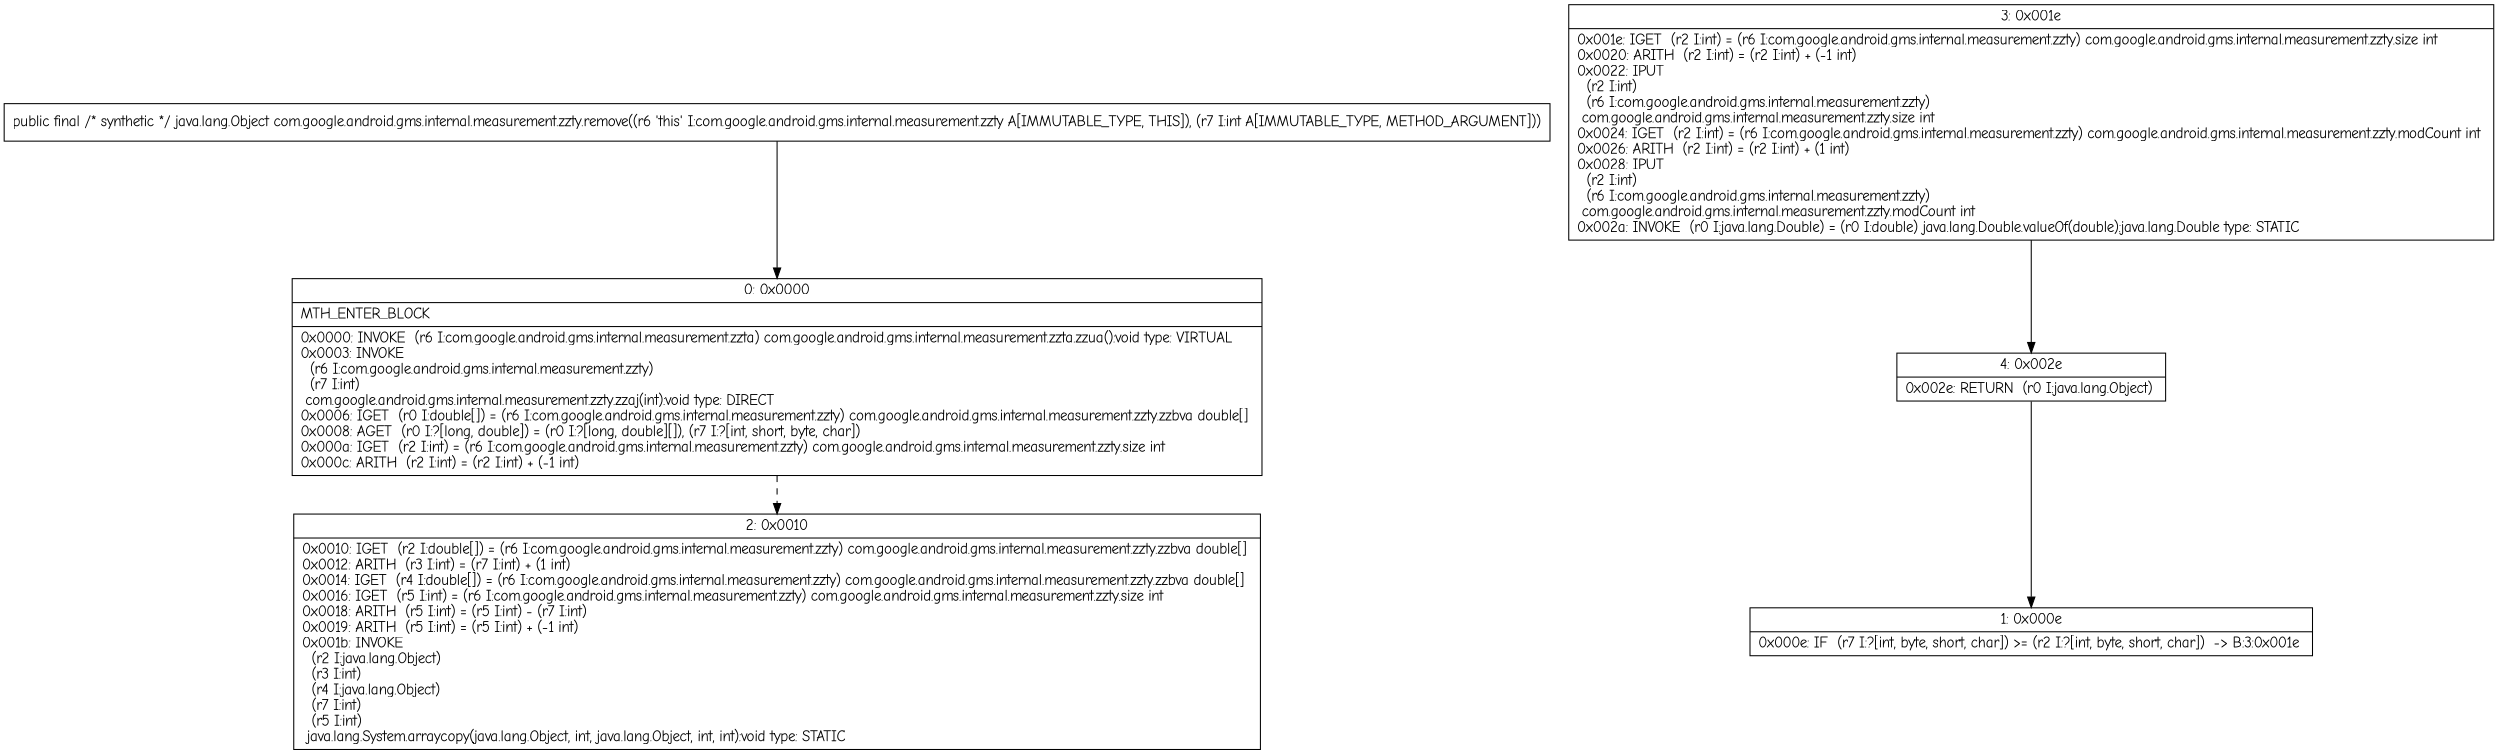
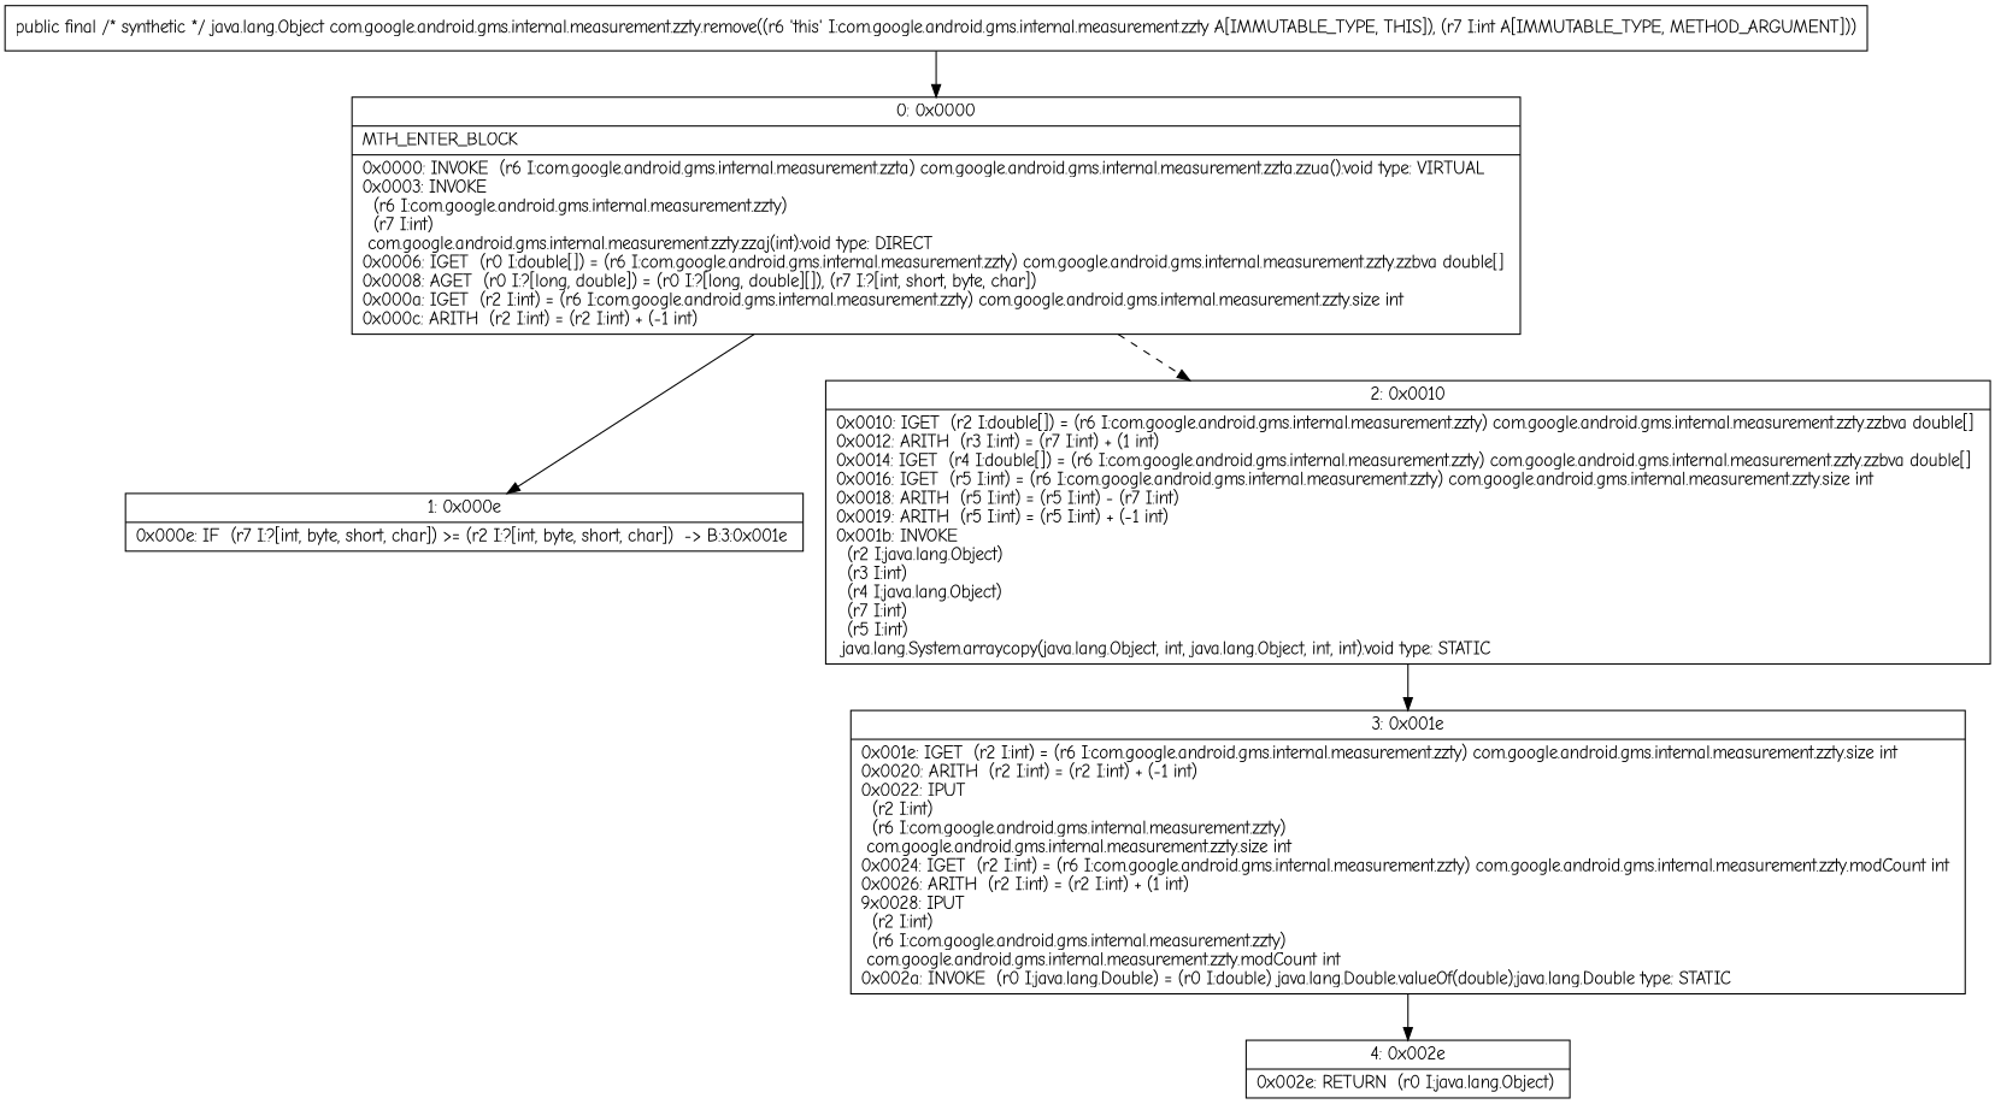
  digraph {
    fontname="Comic Neue"
    node [fontname="Comic Neue" shape=record]
    edge [fontname="Comic Neue"]
    n1 [label="{0\:\ 0x0000|MTH_ENTER_BLOCK\l|0x0000: INVOKE  (r6 I:com.google.android.gms.internal.measurement.zzta) com.google.android.gms.internal.measurement.zzta.zzua():void type: VIRTUAL \l0x0003: INVOKE  \l  (r6 I:com.google.android.gms.internal.measurement.zzty)\l  (r7 I:int)\l com.google.android.gms.internal.measurement.zzty.zzaj(int):void type: DIRECT \l0x0006: IGET  (r0 I:double[]) = (r6 I:com.google.android.gms.internal.measurement.zzty) com.google.android.gms.internal.measurement.zzty.zzbva double[] \l0x0008: AGET  (r0 I:?[long, double]) = (r0 I:?[long, double][]), (r7 I:?[int, short, byte, char]) \l0x000a: IGET  (r2 I:int) = (r6 I:com.google.android.gms.internal.measurement.zzty) com.google.android.gms.internal.measurement.zzty.size int \l0x000c: ARITH  (r2 I:int) = (r2 I:int) + (\-1 int) \l}"]
    n2 [label="{1\:\ 0x000e|0x000e: IF  (r7 I:?[int, byte, short, char]) \>= (r2 I:?[int, byte, short, char])  \-\> B:3:0x001e \l}"]
    n3 [label="{2\:\ 0x0010|0x0010: IGET  (r2 I:double[]) = (r6 I:com.google.android.gms.internal.measurement.zzty) com.google.android.gms.internal.measurement.zzty.zzbva double[] \l0x0012: ARITH  (r3 I:int) = (r7 I:int) + (1 int) \l0x0014: IGET  (r4 I:double[]) = (r6 I:com.google.android.gms.internal.measurement.zzty) com.google.android.gms.internal.measurement.zzty.zzbva double[] \l0x0016: IGET  (r5 I:int) = (r6 I:com.google.android.gms.internal.measurement.zzty) com.google.android.gms.internal.measurement.zzty.size int \l0x0018: ARITH  (r5 I:int) = (r5 I:int) \- (r7 I:int) \l0x0019: ARITH  (r5 I:int) = (r5 I:int) + (\-1 int) \l0x001b: INVOKE  \l  (r2 I:java.lang.Object)\l  (r3 I:int)\l  (r4 I:java.lang.Object)\l  (r7 I:int)\l  (r5 I:int)\l java.lang.System.arraycopy(java.lang.Object, int, java.lang.Object, int, int):void type: STATIC \l}"]
-   n4 [label="{3\:\ 0x001e|0x001e: IGET  (r2 I:int) = (r6 I:com.google.android.gms.internal.measurement.zzty) com.google.android.gms.internal.measurement.zzty.size int \l0x0020: ARITH  (r2 I:int) = (r2 I:int) + (\-1 int) \l0x0022: IPUT  \l  (r2 I:int)\l  (r6 I:com.google.android.gms.internal.measurement.zzty)\l com.google.android.gms.internal.measurement.zzty.size int \l0x0024: IGET  (r2 I:int) = (r6 I:com.google.android.gms.internal.measurement.zzty) com.google.android.gms.internal.measurement.zzty.modCount int \l0x0026: ARITH  (r2 I:int) = (r2 I:int) + (1 int) \l0x0028: IPUT  \l  (r2 I:int)\l  (r6 I:com.google.android.gms.internal.measurement.zzty)\l com.google.android.gms.internal.measurement.zzty.modCount int \l0x002a: INVOKE  (r0 I:java.lang.Double) = (r0 I:double) java.lang.Double.valueOf(double):java.lang.Double type: STATIC \l}"]
+   n4 [label="{3\:\ 0x001e|0x001e: IGET  (r2 I:int) = (r6 I:com.google.android.gms.internal.measurement.zzty) com.google.android.gms.internal.measurement.zzty.size int \l0x0020: ARITH  (r2 I:int) = (r2 I:int) + (\-1 int) \l0x0022: IPUT  \l  (r2 I:int)\l  (r6 I:com.google.android.gms.internal.measurement.zzty)\l com.google.android.gms.internal.measurement.zzty.size int \l0x0024: IGET  (r2 I:int) = (r6 I:com.google.android.gms.internal.measurement.zzty) com.google.android.gms.internal.measurement.zzty.modCount int \l0x0026: ARITH  (r2 I:int) = (r2 I:int) + (1 int) \l9x0028: IPUT  \l  (r2 I:int)\l  (r6 I:com.google.android.gms.internal.measurement.zzty)\l com.google.android.gms.internal.measurement.zzty.modCount int \l0x002a: INVOKE  (r0 I:java.lang.Double) = (r0 I:double) java.lang.Double.valueOf(double):java.lang.Double type: STATIC \l}"]
    n5 [label="{4\:\ 0x002e|0x002e: RETURN  (r0 I:java.lang.Object) \l}"]
    n6 [label="{public final \/* synthetic *\/ java.lang.Object com.google.android.gms.internal.measurement.zzty.remove((r6 'this' I:com.google.android.gms.internal.measurement.zzty A[IMMUTABLE_TYPE, THIS]), (r7 I:int A[IMMUTABLE_TYPE, METHOD_ARGUMENT])) }"]
-   n5 -> n2
+   n1 -> n2
    n1 -> n3 [style=dashed]
+   n3 -> n4
    n4 -> n5
    n6 -> n1
  }
